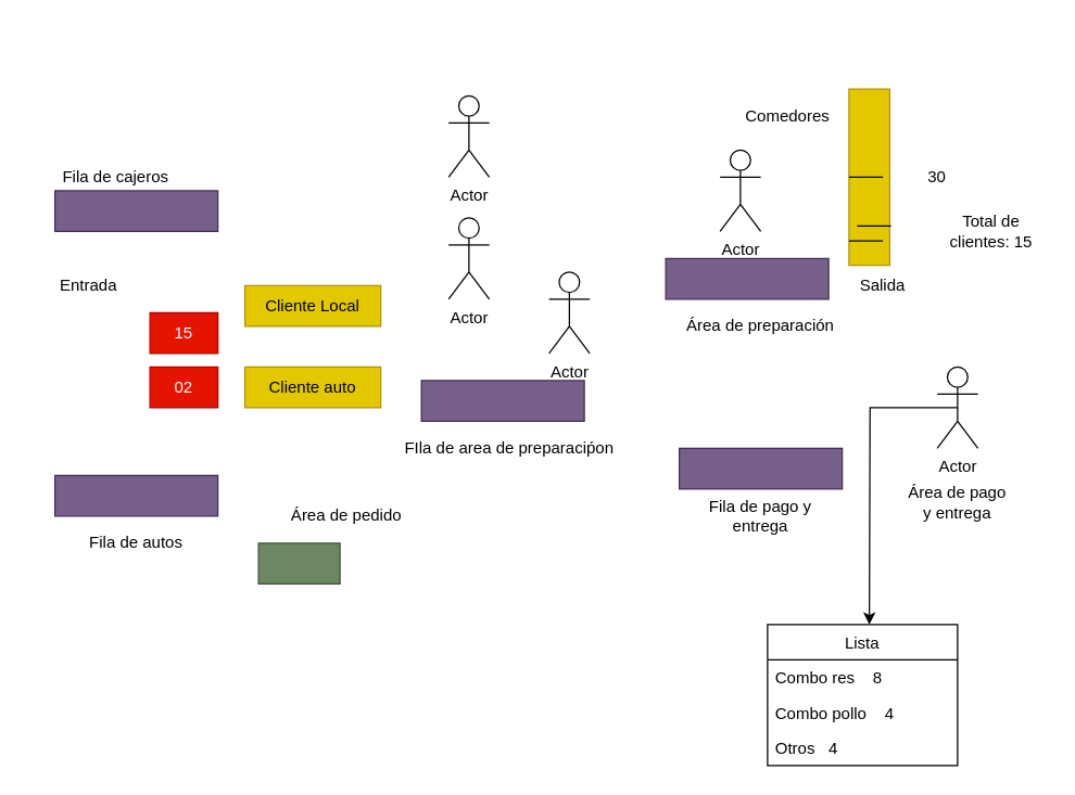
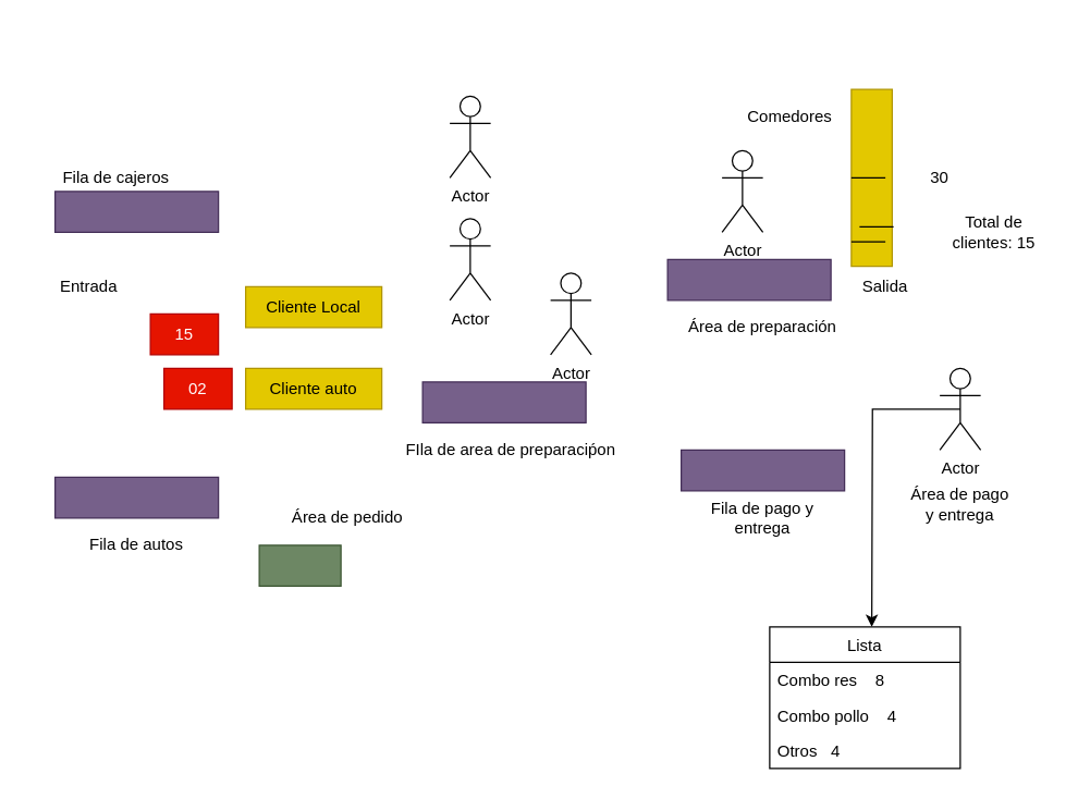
  <mxCell id="0" />
  <mxCell id="1" parent="0" />
  <mxCell id="2" value="" style="rounded=0;whiteSpace=wrap;html=1;fillColor=#76608a;strokeColor=#432D57;fontColor=#ffffff;" vertex="1" parent="1"><mxGeometry x="40" y="140" width="120" height="30" as="geometry" /></mxCell>
  <mxCell id="3" value="Fila de cajeros" style="text;html=1;strokeColor=none;fillColor=none;align=center;verticalAlign=middle;whiteSpace=wrap;rounded=0;" vertex="1" parent="1"><mxGeometry x="40" y="120" width="90" height="20" as="geometry" /></mxCell>
  <mxCell id="4" value="15" style="rounded=0;whiteSpace=wrap;html=1;fillColor=#e51400;strokeColor=#B20000;fontColor=#ffffff;" vertex="1" parent="1"><mxGeometry x="110" y="230" width="50" height="30" as="geometry" /></mxCell>
  <mxCell id="5" value="Entrada" style="text;html=1;strokeColor=none;fillColor=none;align=center;verticalAlign=middle;whiteSpace=wrap;rounded=0;" vertex="1" parent="1"><mxGeometry x="20" y="200" width="90" height="20" as="geometry" /></mxCell>
  <mxCell id="6" value="Cliente Local" style="rounded=0;whiteSpace=wrap;html=1;fillColor=#e3c800;strokeColor=#B09500;fontColor=#000000;" vertex="1" parent="1"><mxGeometry x="180" y="210" width="100" height="30" as="geometry" /></mxCell>
- <mxCell id="7" value="02" style="rounded=0;whiteSpace=wrap;html=1;fillColor=#e51400;strokeColor=#B20000;fontColor=#ffffff;" vertex="1" parent="1"><mxGeometry x="110" y="270" width="50" height="30" as="geometry" /></mxCell>
+ <mxCell id="7" value="02" style="rounded=0;whiteSpace=wrap;html=1;fillColor=#e51400;strokeColor=#B20000;fontColor=#ffffff;" vertex="1" parent="1"><mxGeometry x="120" y="270" width="50" height="30" as="geometry" /></mxCell>
  <mxCell id="8" value="Cliente auto" style="rounded=0;whiteSpace=wrap;html=1;fillColor=#e3c800;strokeColor=#B09500;fontColor=#000000;" vertex="1" parent="1"><mxGeometry x="180" y="270" width="100" height="30" as="geometry" /></mxCell>
  <mxCell id="9" value="" style="rounded=0;whiteSpace=wrap;html=1;fillColor=#76608a;strokeColor=#432D57;fontColor=#ffffff;" vertex="1" parent="1"><mxGeometry x="40" y="350" width="120" height="30" as="geometry" /></mxCell>
  <mxCell id="10" value="Fila de autos" style="text;html=1;strokeColor=none;fillColor=none;align=center;verticalAlign=middle;whiteSpace=wrap;rounded=0;" vertex="1" parent="1"><mxGeometry x="55" y="390" width="90" height="20" as="geometry" /></mxCell>
  <mxCell id="11" value="Actor" style="shape=umlActor;verticalLabelPosition=bottom;verticalAlign=top;html=1;outlineConnect=0;" vertex="1" parent="1"><mxGeometry x="330" y="70" width="30" height="60" as="geometry" /></mxCell>
  <mxCell id="12" value="Actor" style="shape=umlActor;verticalLabelPosition=bottom;verticalAlign=top;html=1;outlineConnect=0;" vertex="1" parent="1"><mxGeometry x="330" y="160" width="30" height="60" as="geometry" /></mxCell>
  <mxCell id="13" value="" style="rounded=0;whiteSpace=wrap;html=1;fillColor=#76608a;strokeColor=#432D57;fontColor=#ffffff;" vertex="1" parent="1"><mxGeometry x="310" y="280" width="120" height="30" as="geometry" /></mxCell>
  <mxCell id="14" value="Actor" style="shape=umlActor;verticalLabelPosition=bottom;verticalAlign=top;html=1;outlineConnect=0;" vertex="1" parent="1"><mxGeometry x="404" y="200" width="30" height="60" as="geometry" /></mxCell>
  <mxCell id="15" value="FIla de area de preparaciṕon" style="text;html=1;strokeColor=none;fillColor=none;align=center;verticalAlign=middle;whiteSpace=wrap;rounded=0;" vertex="1" parent="1"><mxGeometry x="270" y="320" width="210" height="20" as="geometry" /></mxCell>
  <mxCell id="16" value="" style="rounded=0;whiteSpace=wrap;html=1;fillColor=#6d8764;strokeColor=#3A5431;fontColor=#ffffff;" vertex="1" parent="1"><mxGeometry x="190" y="400" width="60" height="30" as="geometry" /></mxCell>
  <mxCell id="17" value="Área de pedido" style="text;html=1;strokeColor=none;fillColor=none;align=center;verticalAlign=middle;whiteSpace=wrap;rounded=0;" vertex="1" parent="1"><mxGeometry x="150" y="370" width="210" height="20" as="geometry" /></mxCell>
  <mxCell id="18" value="" style="rounded=0;whiteSpace=wrap;html=1;fillColor=#76608a;strokeColor=#432D57;fontColor=#ffffff;" vertex="1" parent="1"><mxGeometry x="490" y="190" width="120" height="30" as="geometry" /></mxCell>
  <mxCell id="19" value="Actor" style="shape=umlActor;verticalLabelPosition=bottom;verticalAlign=top;html=1;outlineConnect=0;" vertex="1" parent="1"><mxGeometry x="530" y="110" width="30" height="60" as="geometry" /></mxCell>
  <mxCell id="20" value="Área de preparación" style="text;html=1;strokeColor=none;fillColor=none;align=center;verticalAlign=middle;whiteSpace=wrap;rounded=0;" vertex="1" parent="1"><mxGeometry x="455" y="230" width="210" height="20" as="geometry" /></mxCell>
  <mxCell id="21" value="" style="rounded=0;whiteSpace=wrap;html=1;fillColor=#76608a;strokeColor=#432D57;fontColor=#ffffff;" vertex="1" parent="1"><mxGeometry x="500" y="330" width="120" height="30" as="geometry" /></mxCell>
  <mxCell id="22" value="Fila de pago y entrega" style="text;html=1;strokeColor=none;fillColor=none;align=center;verticalAlign=middle;whiteSpace=wrap;rounded=0;" vertex="1" parent="1"><mxGeometry x="515" y="370" width="90" height="20" as="geometry" /></mxCell>
  <mxCell id="23" value="" style="rounded=0;whiteSpace=wrap;html=1;fillColor=#e3c800;strokeColor=#B09500;fontColor=#000000;" vertex="1" parent="1"><mxGeometry x="625" y="65" width="30" height="130" as="geometry" /></mxCell>
  <mxCell id="24" value="Salida" style="text;html=1;strokeColor=none;fillColor=none;align=center;verticalAlign=middle;whiteSpace=wrap;rounded=0;" vertex="1" parent="1"><mxGeometry x="610" y="200" width="80" height="20" as="geometry" /></mxCell>
  <mxCell id="25" value="Comedores" style="text;html=1;strokeColor=none;fillColor=none;align=center;verticalAlign=middle;whiteSpace=wrap;rounded=0;" vertex="1" parent="1"><mxGeometry x="540" y="74.94" width="80" height="20" as="geometry" /></mxCell>
  <mxCell id="26" value="Total de clientes: 15" style="text;html=1;strokeColor=none;fillColor=none;align=center;verticalAlign=middle;whiteSpace=wrap;rounded=0;" vertex="1" parent="1"><mxGeometry x="690" y="160" width="80" height="20" as="geometry" /></mxCell>
  <mxCell id="27" style="edgeStyle=orthogonalEdgeStyle;rounded=0;orthogonalLoop=1;jettySize=auto;html=1;exitX=0.5;exitY=0.5;exitDx=0;exitDy=0;exitPerimeter=0;" edge="1" parent="1" source="28"><mxGeometry relative="1" as="geometry"><mxPoint x="640" y="460" as="targetPoint" /></mxGeometry></mxCell>
  <mxCell id="28" value="Actor" style="shape=umlActor;verticalLabelPosition=bottom;verticalAlign=top;html=1;outlineConnect=0;" vertex="1" parent="1"><mxGeometry x="690" y="270" width="30" height="60" as="geometry" /></mxCell>
  <mxCell id="29" value="Área de pago y entrega" style="text;html=1;strokeColor=none;fillColor=none;align=center;verticalAlign=middle;whiteSpace=wrap;rounded=0;" vertex="1" parent="1"><mxGeometry x="665" y="360" width="80" height="20" as="geometry" /></mxCell>
  <mxCell id="30" value="Lista" style="swimlane;fontStyle=0;childLayout=stackLayout;horizontal=1;startSize=26;horizontalStack=0;resizeParent=1;resizeParentMax=0;resizeLast=0;collapsible=1;marginBottom=0;" vertex="1" parent="1"><mxGeometry x="565" y="460" width="140" height="104" as="geometry" /></mxCell>
  <mxCell id="31" value="Combo res    8" style="text;strokeColor=none;fillColor=none;align=left;verticalAlign=top;spacingLeft=4;spacingRight=4;overflow=hidden;rotatable=0;points=[[0,0.5],[1,0.5]];portConstraint=eastwest;" vertex="1" parent="30"><mxGeometry y="26" width="140" height="26" as="geometry" /></mxCell>
  <mxCell id="32" value="Combo pollo    4" style="text;strokeColor=none;fillColor=none;align=left;verticalAlign=top;spacingLeft=4;spacingRight=4;overflow=hidden;rotatable=0;points=[[0,0.5],[1,0.5]];portConstraint=eastwest;" vertex="1" parent="30"><mxGeometry y="52" width="140" height="26" as="geometry" /></mxCell>
  <mxCell id="33" value="Otros   4" style="text;strokeColor=none;fillColor=none;align=left;verticalAlign=top;spacingLeft=4;spacingRight=4;overflow=hidden;rotatable=0;points=[[0,0.5],[1,0.5]];portConstraint=eastwest;" vertex="1" parent="30"><mxGeometry y="78" width="140" height="26" as="geometry" /></mxCell>
  <mxCell id="34" value="" style="shape=image;verticalLabelPosition=bottom;labelBackgroundColor=#ffffff;verticalAlign=top;aspect=fixed;imageAspect=0;image=http://assets.stickpng.com/images/584298b4a6515b1e0ad75adb.png;" vertex="1" parent="1"><mxGeometry x="60" y="20" width="90" height="74.94" as="geometry" /></mxCell>
  <mxCell id="35" value="" style="endArrow=none;html=1;" edge="1" parent="1"><mxGeometry width="50" height="50" relative="1" as="geometry"><mxPoint x="625" y="177" as="sourcePoint" /><mxPoint x="650" y="177" as="targetPoint" /></mxGeometry></mxCell>
  <mxCell id="36" value="" style="endArrow=none;html=1;" edge="1" parent="1"><mxGeometry width="50" height="50" relative="1" as="geometry"><mxPoint x="631" y="166" as="sourcePoint" /><mxPoint x="656" y="166" as="targetPoint" /></mxGeometry></mxCell>
  <mxCell id="37" value="" style="endArrow=none;html=1;" edge="1" parent="1"><mxGeometry width="50" height="50" relative="1" as="geometry"><mxPoint x="625" y="130" as="sourcePoint" /><mxPoint x="650" y="130" as="targetPoint" /></mxGeometry></mxCell>
  <mxCell id="38" value="30" style="text;html=1;strokeColor=none;fillColor=none;align=center;verticalAlign=middle;whiteSpace=wrap;rounded=0;" vertex="1" parent="1"><mxGeometry x="650" y="120" width="80" height="20" as="geometry" /></mxCell>
